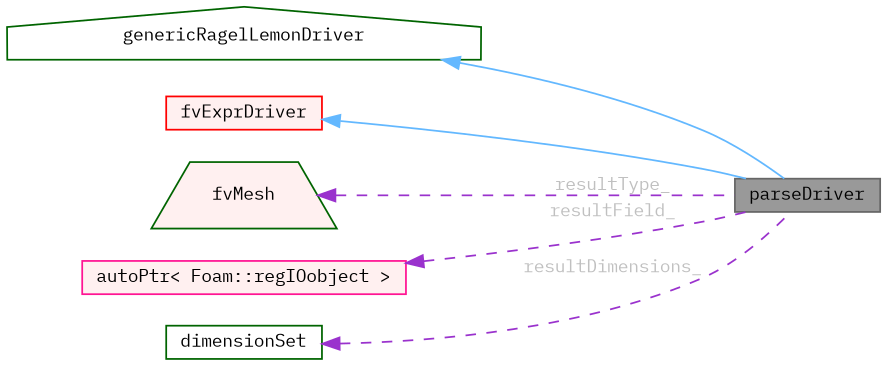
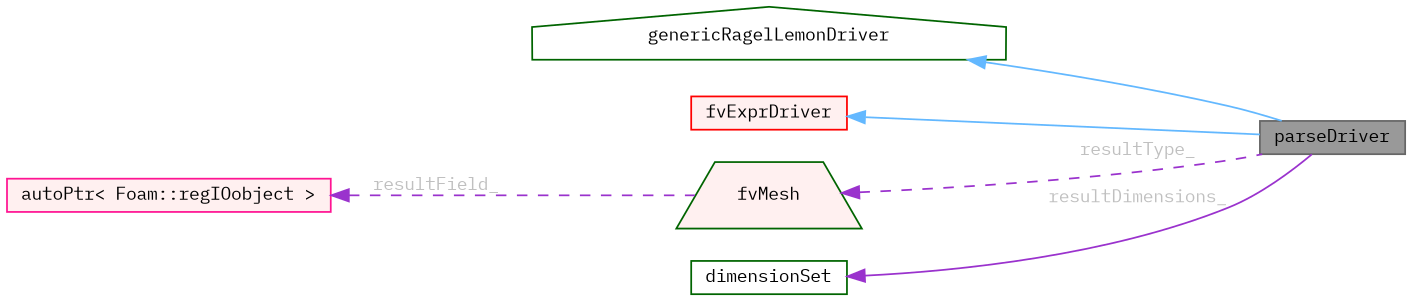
  digraph {
    fontname="IBM Plex Mono"
    rankdir=LR
    node [color=darkgreen fillcolor="#FFF0F0" fontname="IBM Plex Mono" fontsize=10 shape=box style=filled]
    edge [color=darkorchid3 dir=back fontname="IBM Plex Mono" fontsize=10 labelfontname=Helvetica labelfontsize=10 style=dashed fontcolor=grey]
    n1 [color=gray40 fillcolor=grey60 fontcolor=black height=0.2 label=parseDriver width=0.4]
    n2 [fillcolor=white height=0.2 label=genericRagelLemonDriver shape=house width=0.4]
    n3 [color=red height=0.2 label=fvExprDriver width=0.4]
    n4 [height=0.2 label=fvMesh shape=trapezium width=0.4]
    n5 [color=deeppink height=0.2 label="autoPtr\< Foam::regIOobject \>" width=0.4]
    n6 [fillcolor=white height=0.2 label=dimensionSet width=0.4]
    n2 -> n1 [color=steelblue1 style=solid fontcolor=""]
    n3 -> n1 [color=steelblue1 style=solid fontcolor=""]
    n4 -> n1 [label=" resultType_"]
-   n5 -> n1 [label=" resultField_"]
-   n6 -> n1 [label=" resultDimensions_"]
+   n5 -> n4 [label=" resultField_"]
+   n6 -> n1 [label=" resultDimensions_" style=solid]
  }
